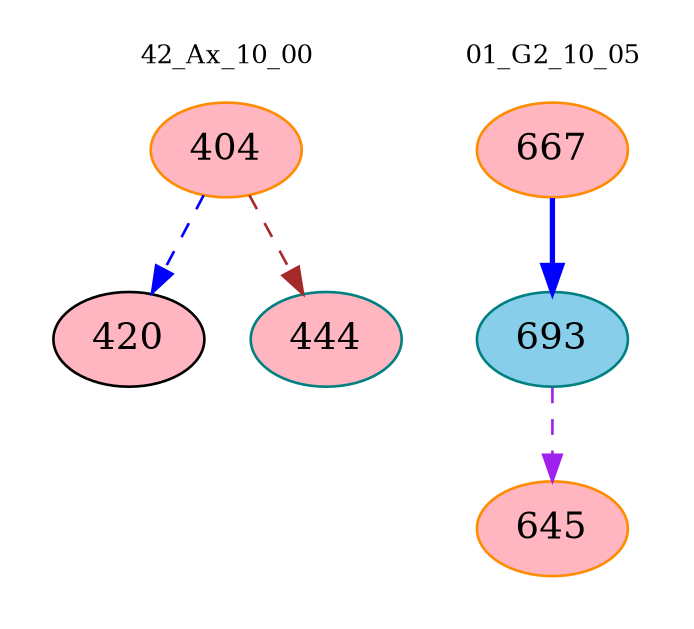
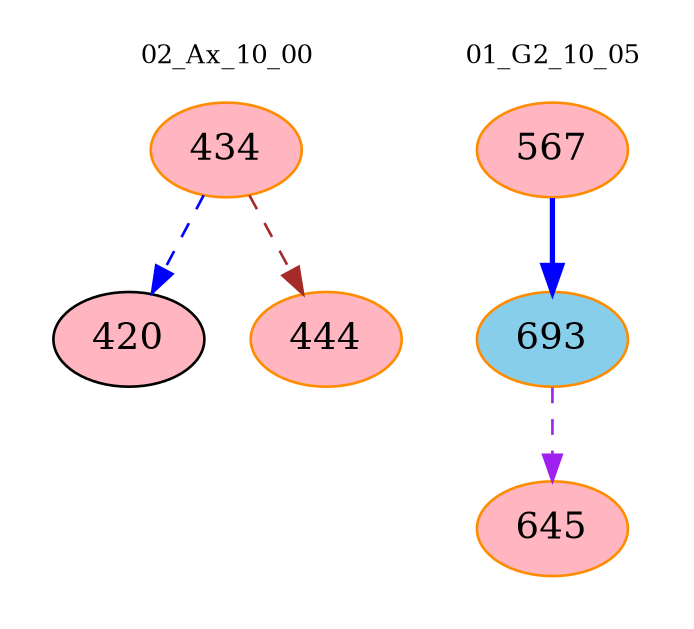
  digraph {
    node [color=darkorange fillcolor=lightpink style=filled]
    edge [color=blue style=dashed]
-   n1 [label=404]
+   n1 [label=434]
    n2 [color=black label=420]
-   n3 [color=teal label=444]
-   n4 [label=667]
+   n3 [label=444]
+   n4 [label=567]
    n5 [label=645]
-   n6 [color=teal fillcolor=skyblue label=693]
+   n6 [fillcolor=skyblue label=693]
    subgraph cluster_1 {
      color=white
      fontsize=10
-     label="42_Ax_10_00"
+     label="02_Ax_10_00"
      n1
      n2
      n3
    }
    subgraph cluster_2 {
      color=white
      fontsize=10
      label="01_G2_10_05"
      n4
      n5
      n6
    }
    n1 -> n2
    n1 -> n3 [color=brown]
    n4 -> n6 [style=bold]
    n6 -> n5 [color=purple]
  }
